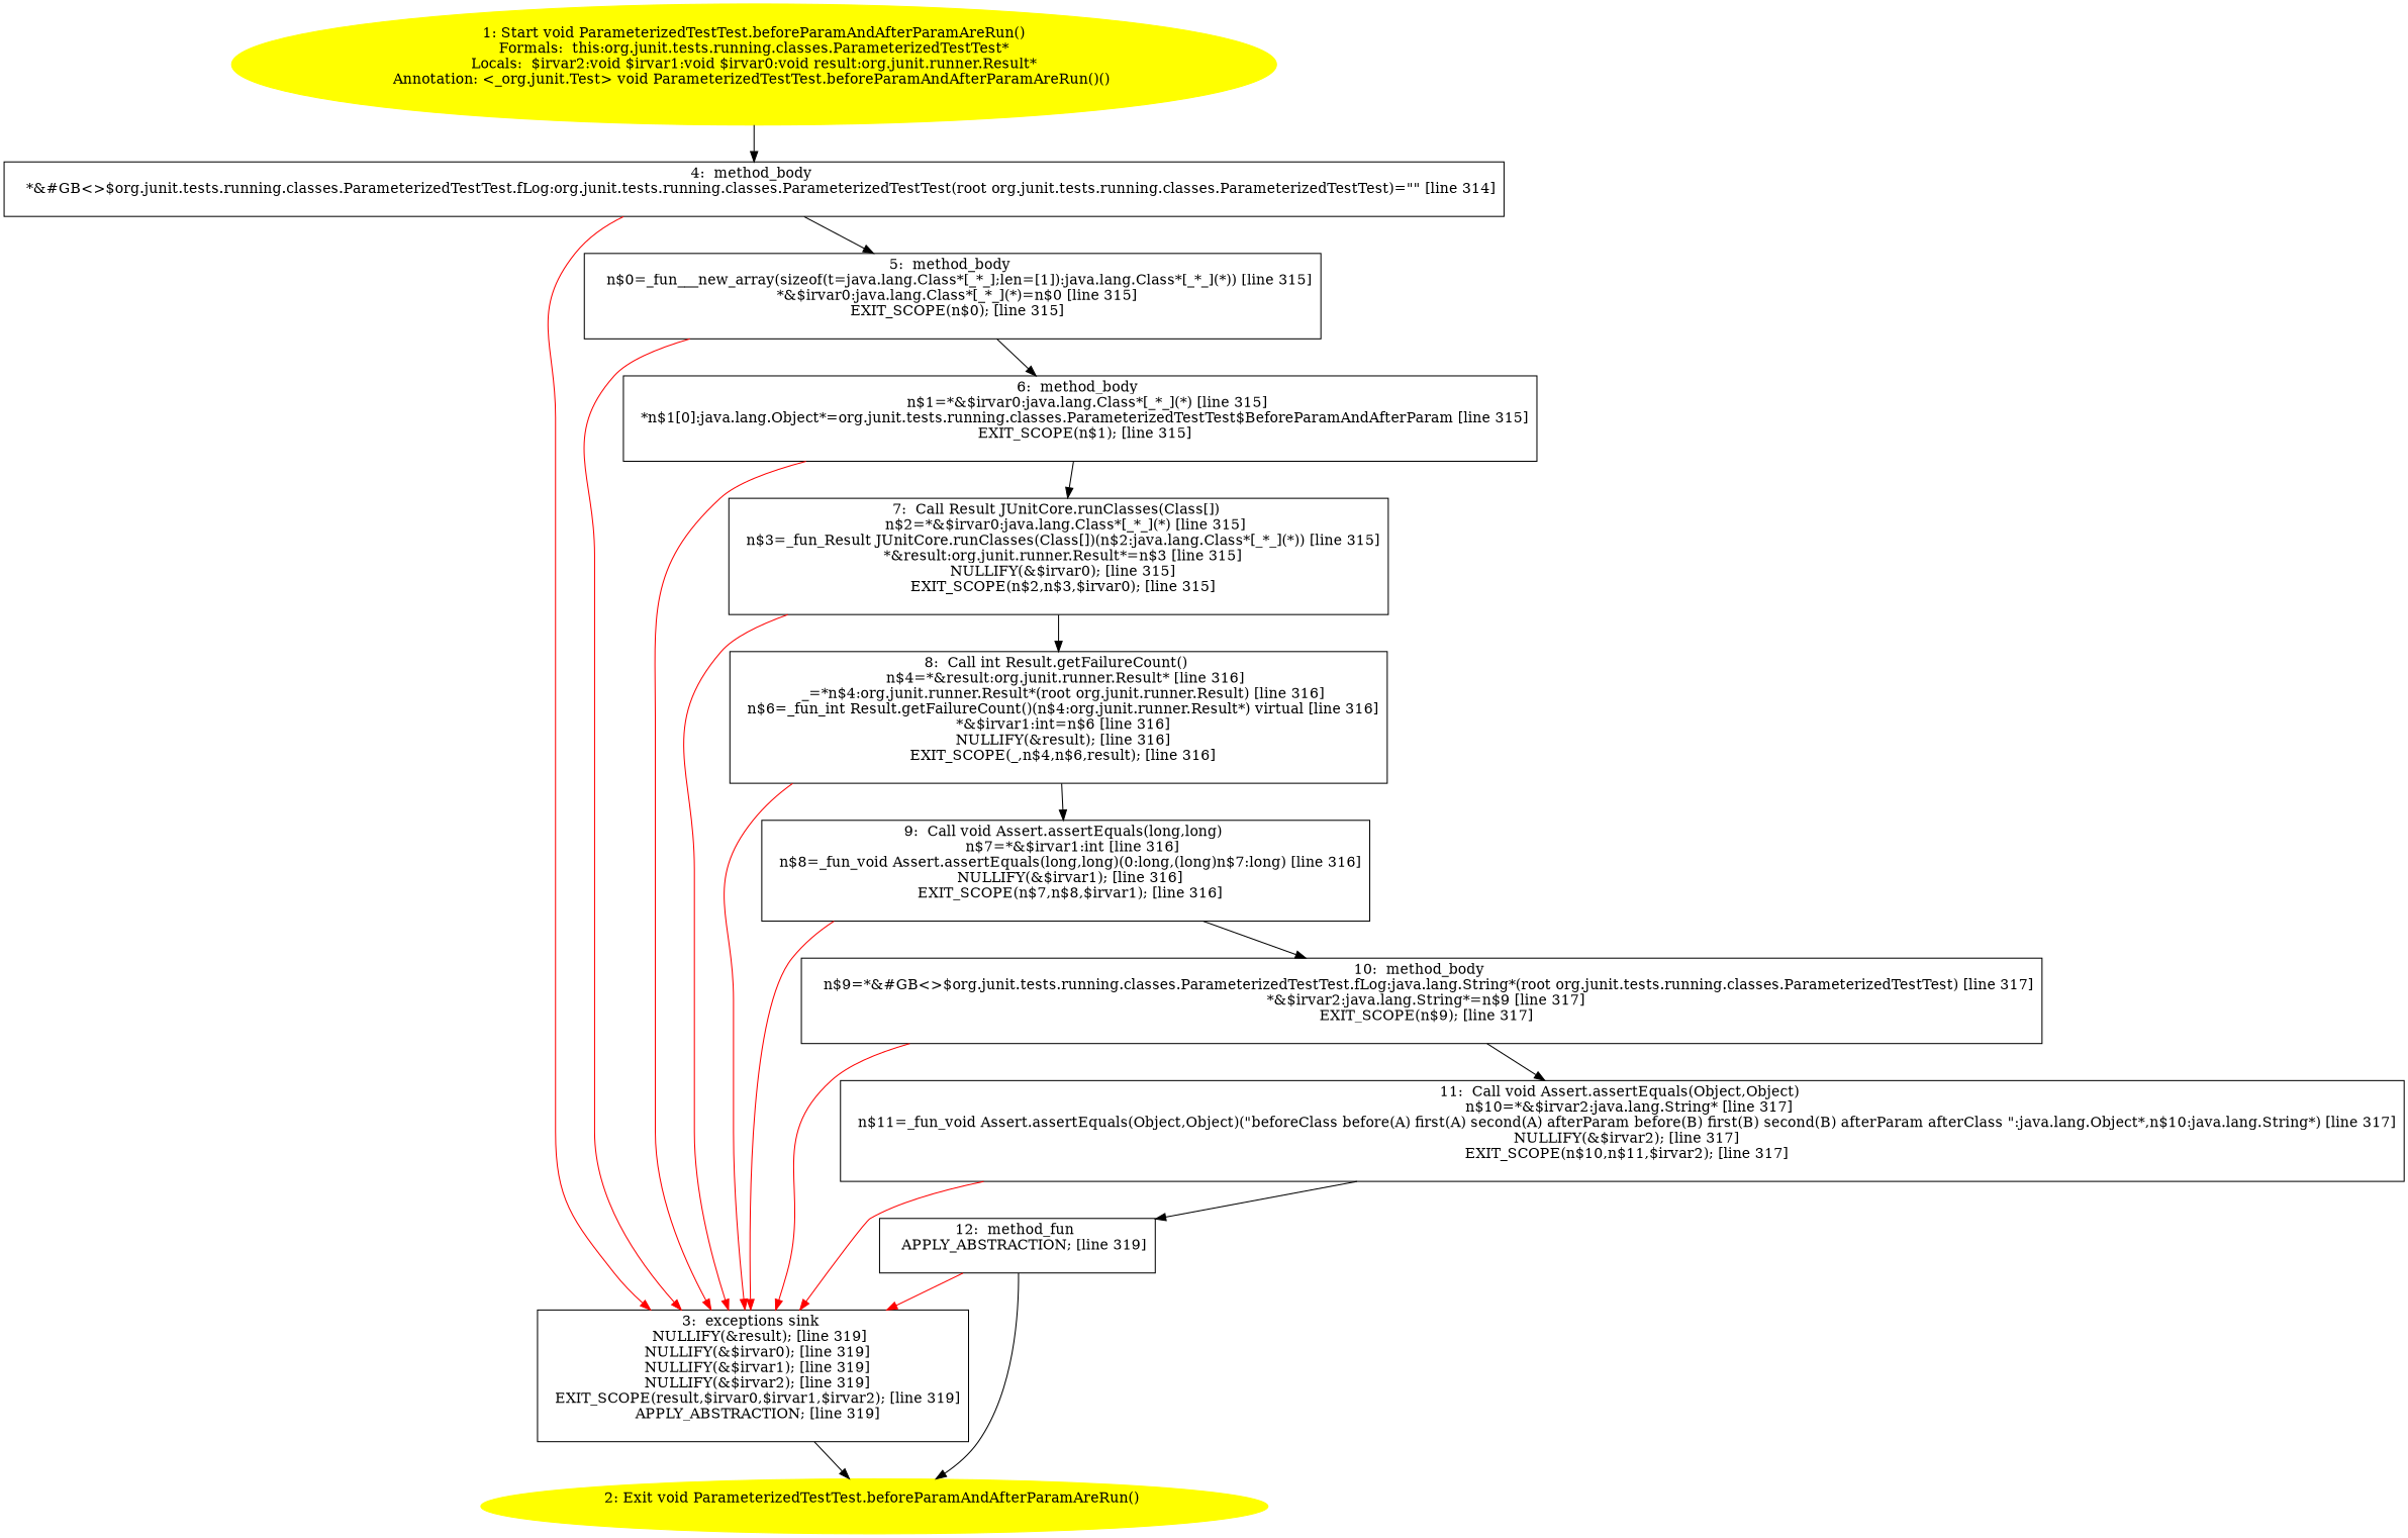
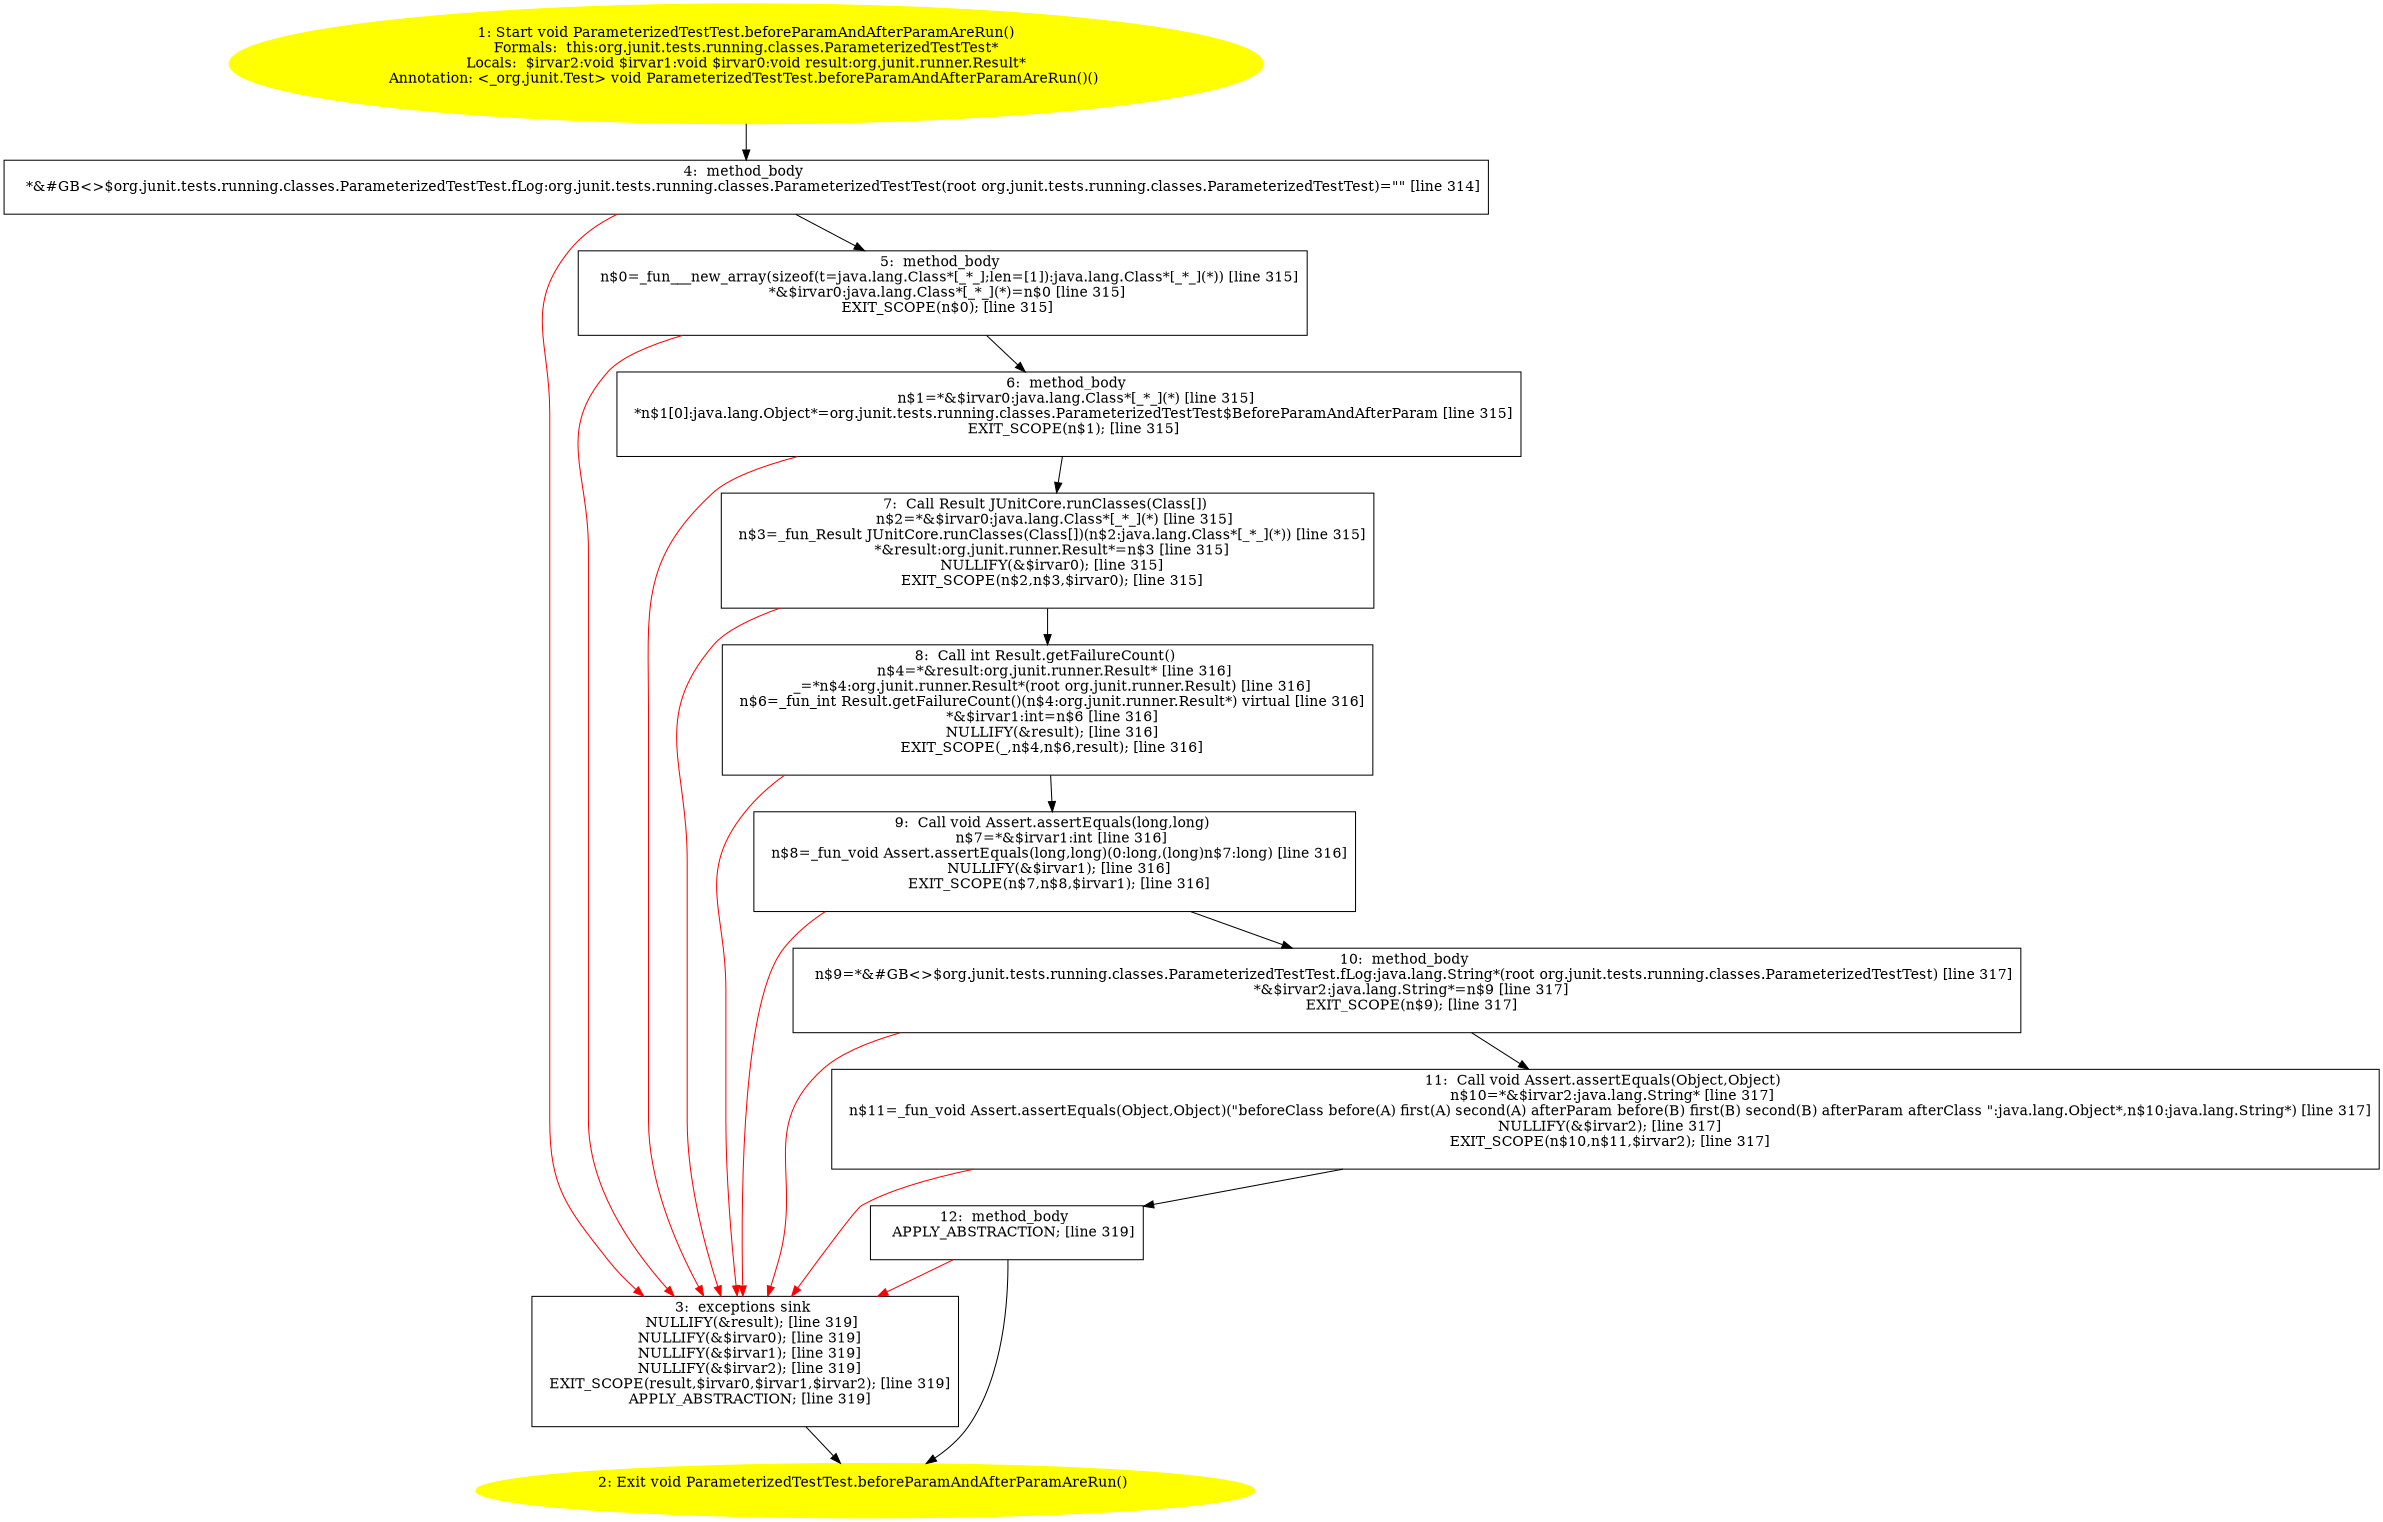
  digraph {
    node [shape=box]
    n1 [color=yellow label="1: Start void ParameterizedTestTest.beforeParamAndAfterParamAreRun()\nFormals:  this:org.junit.tests.running.classes.ParameterizedTestTest*\nLocals:  $irvar2:void $irvar1:void $irvar0:void result:org.junit.runner.Result*\nAnnotation: <_org.junit.Test> void ParameterizedTestTest.beforeParamAndAfterParamAreRun()() \n  " style=filled shape=""]
    n2 [label="4:  method_body \n   *&#GB<>$org.junit.tests.running.classes.ParameterizedTestTest.fLog:org.junit.tests.running.classes.ParameterizedTestTest(root org.junit.tests.running.classes.ParameterizedTestTest)=\"\" [line 314]\n "]
    n3 [label="3:  exceptions sink \n   NULLIFY(&result); [line 319]\n  NULLIFY(&$irvar0); [line 319]\n  NULLIFY(&$irvar1); [line 319]\n  NULLIFY(&$irvar2); [line 319]\n  EXIT_SCOPE(result,$irvar0,$irvar1,$irvar2); [line 319]\n  APPLY_ABSTRACTION; [line 319]\n "]
    n4 [label="5:  method_body \n   n$0=_fun___new_array(sizeof(t=java.lang.Class*[_*_];len=[1]):java.lang.Class*[_*_](*)) [line 315]\n  *&$irvar0:java.lang.Class*[_*_](*)=n$0 [line 315]\n  EXIT_SCOPE(n$0); [line 315]\n "]
    n5 [color=yellow label="2: Exit void ParameterizedTestTest.beforeParamAndAfterParamAreRun() \n  " style=filled shape=""]
    n6 [label="6:  method_body \n   n$1=*&$irvar0:java.lang.Class*[_*_](*) [line 315]\n  *n$1[0]:java.lang.Object*=org.junit.tests.running.classes.ParameterizedTestTest$BeforeParamAndAfterParam [line 315]\n  EXIT_SCOPE(n$1); [line 315]\n "]
    n7 [label="7:  Call Result JUnitCore.runClasses(Class[]) \n   n$2=*&$irvar0:java.lang.Class*[_*_](*) [line 315]\n  n$3=_fun_Result JUnitCore.runClasses(Class[])(n$2:java.lang.Class*[_*_](*)) [line 315]\n  *&result:org.junit.runner.Result*=n$3 [line 315]\n  NULLIFY(&$irvar0); [line 315]\n  EXIT_SCOPE(n$2,n$3,$irvar0); [line 315]\n "]
    n8 [label="8:  Call int Result.getFailureCount() \n   n$4=*&result:org.junit.runner.Result* [line 316]\n  _=*n$4:org.junit.runner.Result*(root org.junit.runner.Result) [line 316]\n  n$6=_fun_int Result.getFailureCount()(n$4:org.junit.runner.Result*) virtual [line 316]\n  *&$irvar1:int=n$6 [line 316]\n  NULLIFY(&result); [line 316]\n  EXIT_SCOPE(_,n$4,n$6,result); [line 316]\n "]
    n9 [label="9:  Call void Assert.assertEquals(long,long) \n   n$7=*&$irvar1:int [line 316]\n  n$8=_fun_void Assert.assertEquals(long,long)(0:long,(long)n$7:long) [line 316]\n  NULLIFY(&$irvar1); [line 316]\n  EXIT_SCOPE(n$7,n$8,$irvar1); [line 316]\n "]
    n10 [label="10:  method_body \n   n$9=*&#GB<>$org.junit.tests.running.classes.ParameterizedTestTest.fLog:java.lang.String*(root org.junit.tests.running.classes.ParameterizedTestTest) [line 317]\n  *&$irvar2:java.lang.String*=n$9 [line 317]\n  EXIT_SCOPE(n$9); [line 317]\n "]
    n11 [label="11:  Call void Assert.assertEquals(Object,Object) \n   n$10=*&$irvar2:java.lang.String* [line 317]\n  n$11=_fun_void Assert.assertEquals(Object,Object)(\"beforeClass before(A) first(A) second(A) afterParam before(B) first(B) second(B) afterParam afterClass \":java.lang.Object*,n$10:java.lang.String*) [line 317]\n  NULLIFY(&$irvar2); [line 317]\n  EXIT_SCOPE(n$10,n$11,$irvar2); [line 317]\n "]
-   n12 [label="12:  method_fun \n   APPLY_ABSTRACTION; [line 319]\n "]
+   n12 [label="12:  method_body \n   APPLY_ABSTRACTION; [line 319]\n "]
    n1 -> n2
    n2 -> n3 [color=red]
    n2 -> n4
    n3 -> n5
    n4 -> n3 [color=red]
    n4 -> n6
    n6 -> n3 [color=red]
    n6 -> n7
    n7 -> n3 [color=red]
    n7 -> n8
    n8 -> n3 [color=red]
    n8 -> n9
    n9 -> n3 [color=red]
    n9 -> n10
    n10 -> n3 [color=red]
    n10 -> n11
    n11 -> n3 [color=red]
    n11 -> n12
    n12 -> n3 [color=red]
    n12 -> n5
  }
